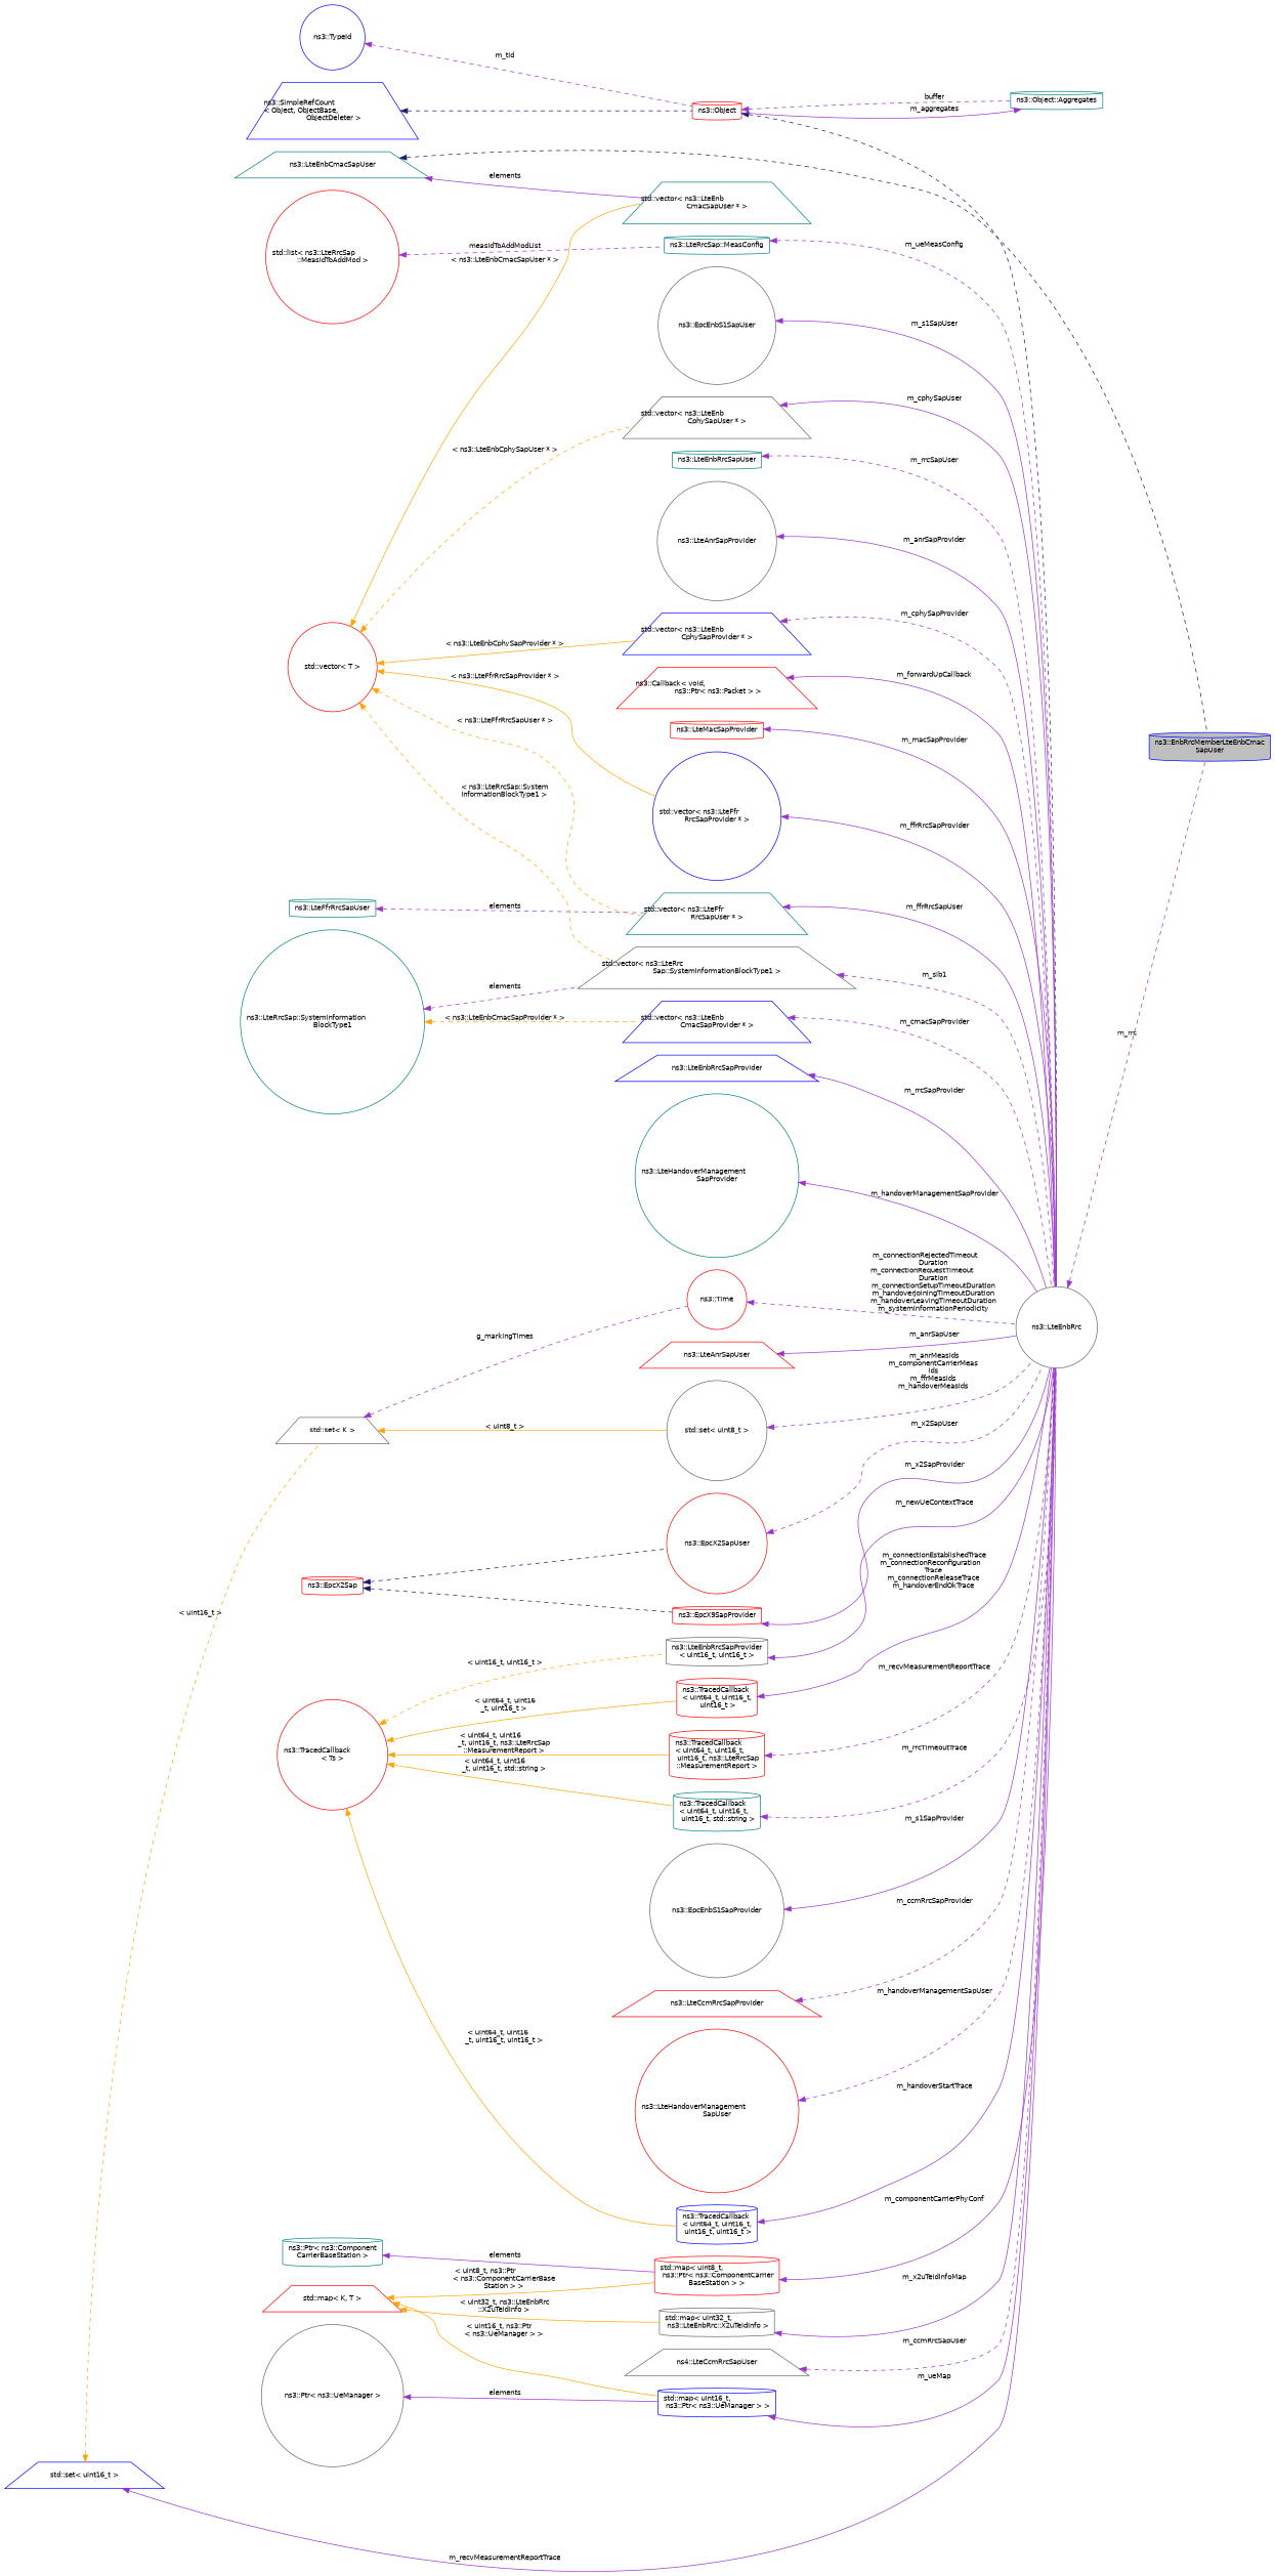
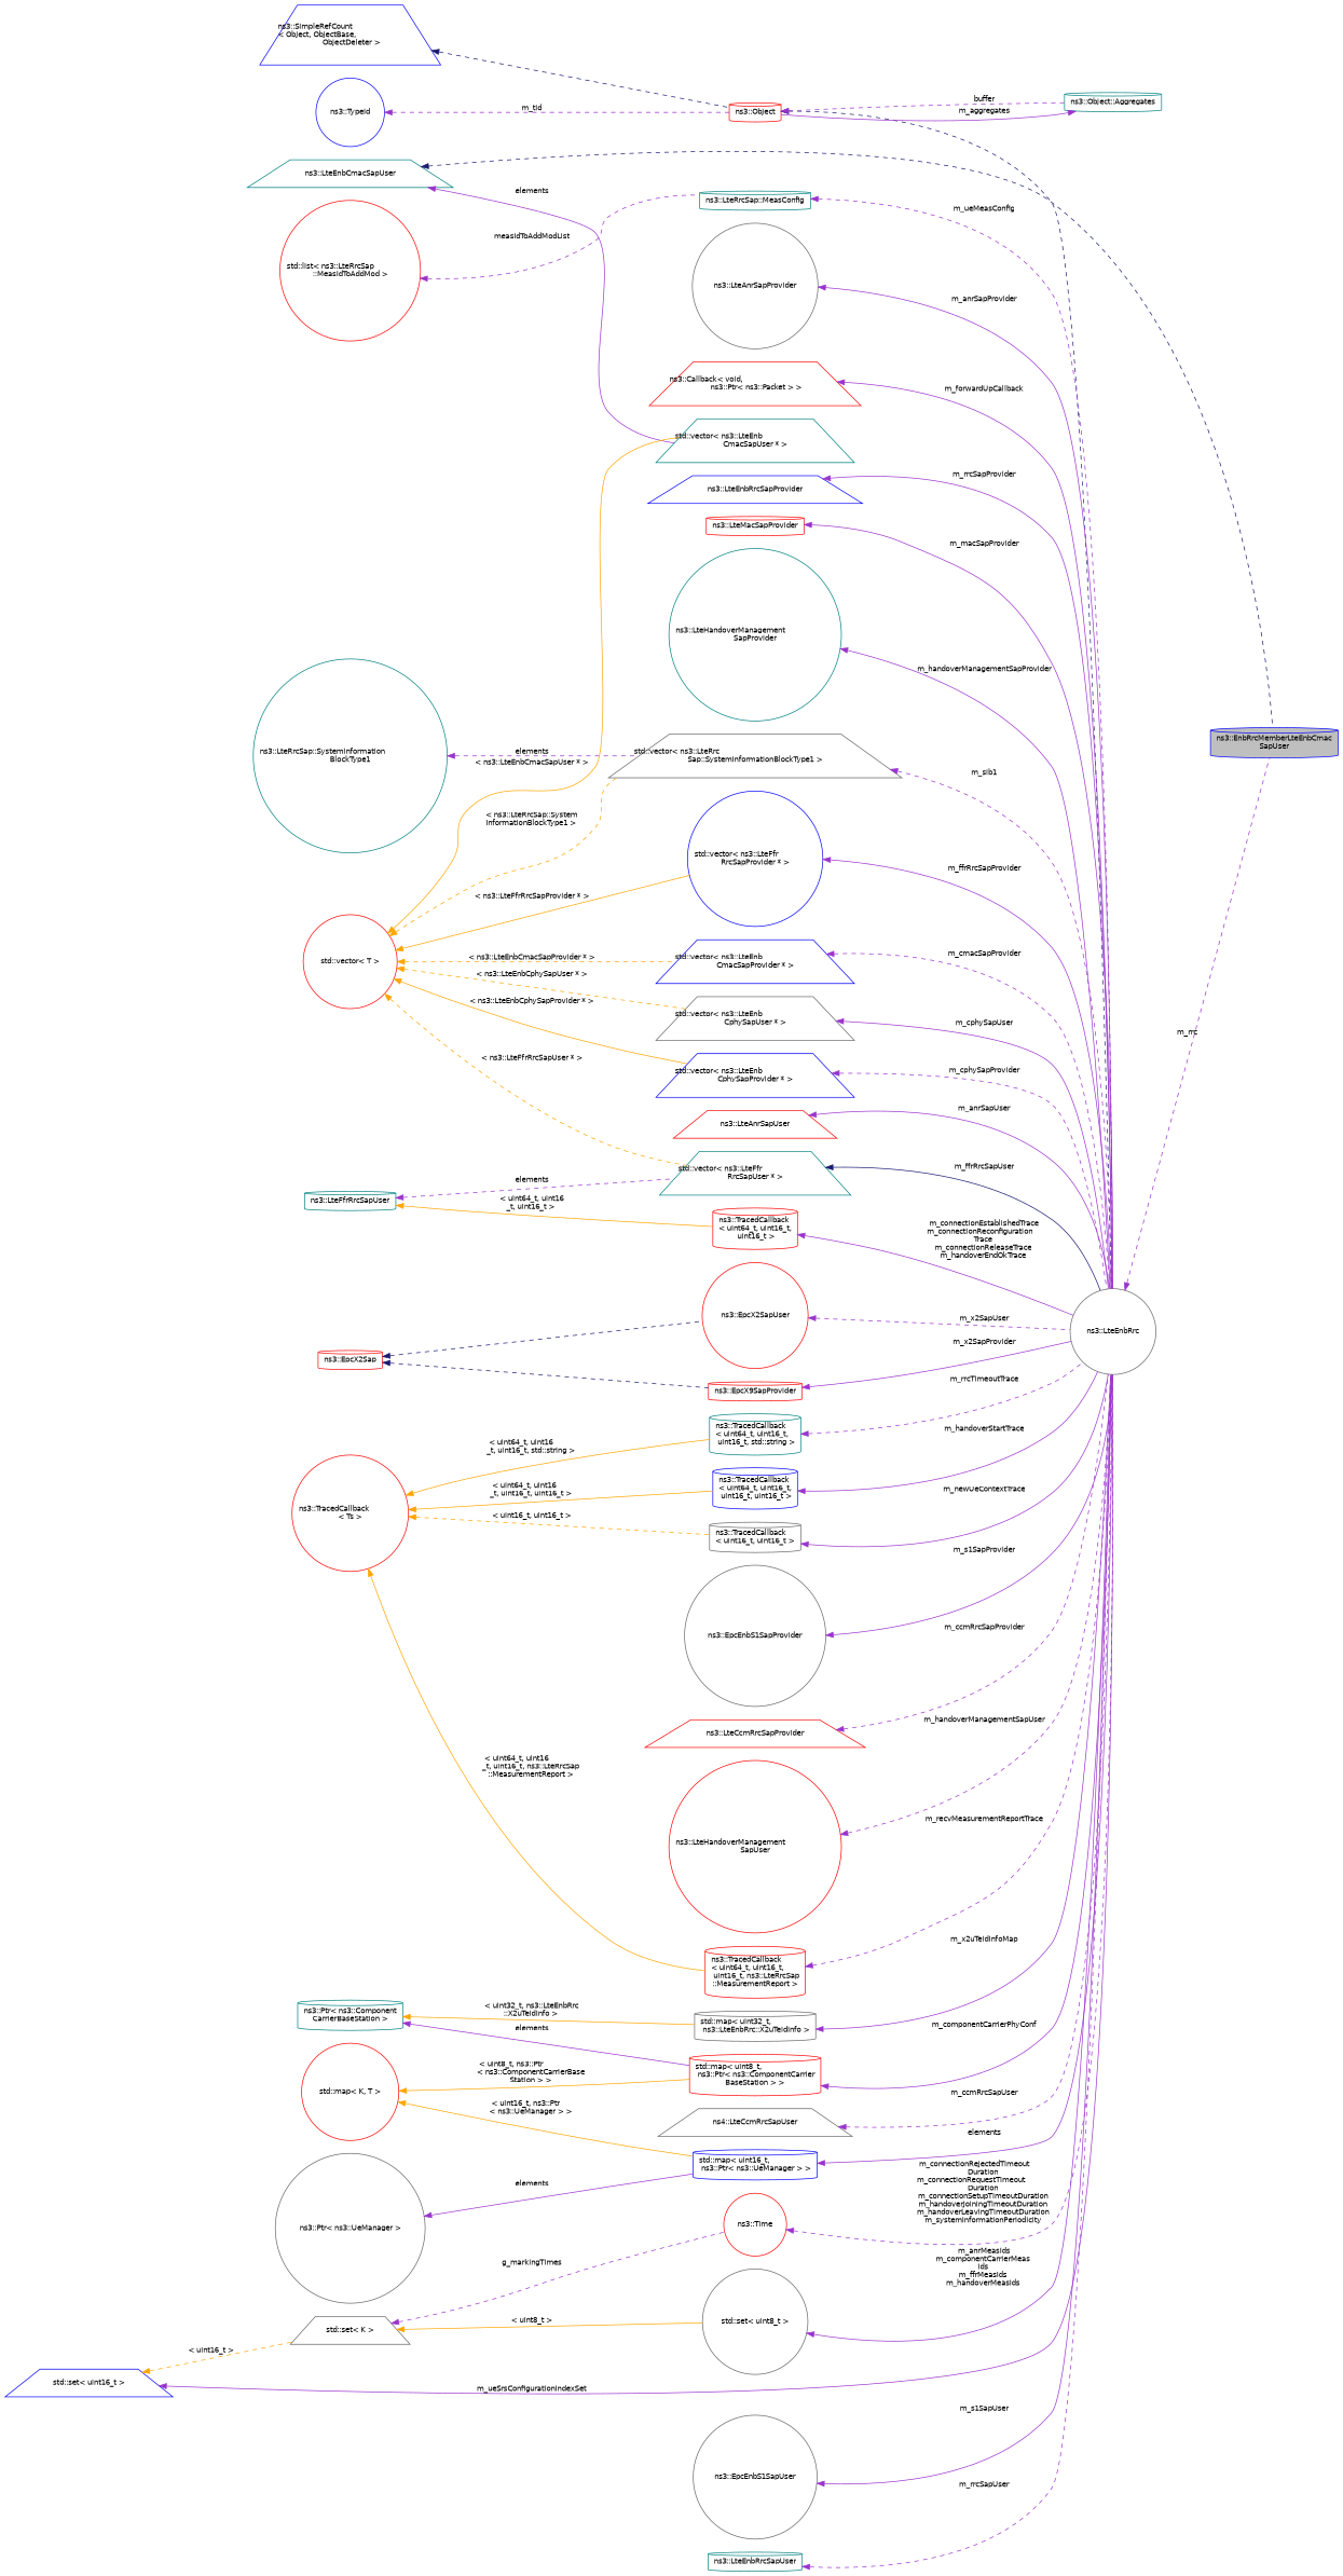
  digraph {
    rankdir=LR
    node [color=red fillcolor=white fontname=Helvetica fontsize=10 shape=cylinder style=filled]
    edge [color=darkorchid3 dir=back fontname=Helvetica fontsize=10 labelfontname=Helvetica labelfontsize=10 style=solid]
    n1 [color=blue fillcolor=grey75 fontcolor=black height=0.2 label="ns3::EnbRrcMemberLteEnbCmac\lSapUser" width=0.4]
    n2 [color=teal height=0.2 label="ns3::LteEnbCmacSapUser" shape=trapezium width=0.4]
    n3 [color=teal height=0.2 label="std::vector\< ns3::LteEnb\lCmacSapUser * \>" shape=trapezium width=0.4]
    n4 [color=gray40 height=0.2 label="ns3::LteEnbRrc" shape=circle width=0.4]
    n5 [height=0.2 label="ns3::Object" width=0.4]
    n6 [color=teal height=0.2 label="ns3::Object::Aggregates" width=0.4]
    n7 [color=blue height=0.2 label="ns3::SimpleRefCount\l\< Object, ObjectBase,\l ObjectDeleter \>" shape=trapezium width=0.4]
    n8 [color=blue height=0.2 label="ns3::TypeId" shape=circle width=0.4]
    n9 [color=gray40 height=0.2 label="std::vector\< ns3::LteRrc\lSap::SystemInformationBlockType1 \>" shape=trapezium width=0.4]
    n10 [color=teal height=0.2 label="ns3::LteRrcSap::SystemInformation\lBlockType1" shape=circle width=0.4]
    n11 [height=0.2 label="std::vector\< T \>" shape=circle width=0.4]
    n12 [color=teal height=0.2 label="std::vector\< ns3::LteFfr\lRrcSapUser * \>" shape=trapezium width=0.4]
    n13 [color=blue height=0.2 label="std::vector\< ns3::LteEnb\lCmacSapProvider * \>" shape=trapezium width=0.4]
    n14 [color=gray40 height=0.2 label="std::vector\< ns3::LteEnb\lCphySapUser * \>" shape=trapezium width=0.4]
    n15 [color=blue height=0.2 label="std::vector\< ns3::LteEnb\lCphySapProvider * \>" shape=trapezium width=0.4]
    n16 [color=blue height=0.2 label="std::vector\< ns3::LteFfr\lRrcSapProvider * \>" shape=circle width=0.4]
    n17 [height=0.2 label="ns3::LteAnrSapUser" shape=trapezium width=0.4]
    n18 [height=0.2 label="ns3::EpcX9SapProvider" width=0.4]
    n19 [height=0.2 label="ns3::EpcX2Sap" width=0.4]
    n20 [height=0.2 label="ns3::EpcX2SapUser" shape=circle width=0.4]
    n21 [height=0.2 label="ns3::TracedCallback\l\< uint64_t, uint16_t,\l uint16_t, ns3::LteRrcSap\l::MeasurementReport \>" width=0.4]
    n22 [height=0.2 label="ns3::TracedCallback\l\< Ts \>" shape=circle width=0.4]
    n23 [color=teal height=0.2 label="ns3::TracedCallback\l\< uint64_t, uint16_t,\l uint16_t, std::string \>" width=0.4]
    n24 [color=blue height=0.2 label="ns3::TracedCallback\l\< uint64_t, uint16_t,\l uint16_t, uint16_t \>" width=0.4]
-   n25 [color=gray40 height=0.2 label="ns3::LteEnbRrcSapProvider\l\< uint16_t, uint16_t \>" width=0.4]
+   n25 [color=gray40 height=0.2 label="ns3::TracedCallback\l\< uint16_t, uint16_t \>" width=0.4]
    n26 [height=0.2 label="ns3::TracedCallback\l\< uint64_t, uint16_t,\l uint16_t \>" width=0.4]
    n27 [color=teal height=0.2 label="ns3::LteFfrRrcSapUser" width=0.4]
    n28 [color=gray40 height=0.2 label="ns3::EpcEnbS1SapProvider" shape=circle width=0.4]
    n29 [height=0.2 label="ns3::LteCcmRrcSapProvider" shape=trapezium width=0.4]
    n30 [height=0.2 label="ns3::LteHandoverManagement\lSapUser" shape=circle width=0.4]
    n31 [height=0.2 label="std::map\< uint8_t,\l ns3::Ptr\< ns3::ComponentCarrier\lBaseStation \> \>" width=0.4]
    n32 [color=teal height=0.2 label="ns3::Ptr\< ns3::Component\lCarrierBaseStation \>" width=0.4]
-   n33 [height=0.2 label="std::map\< K, T \>" shape=trapezium width=0.4]
+   n33 [height=0.2 label="std::map\< K, T \>" shape=circle width=0.4]
    n34 [color=blue height=0.2 label="std::map\< uint16_t,\l ns3::Ptr\< ns3::UeManager \> \>" width=0.4]
    n35 [color=gray40 height=0.2 label="std::map\< uint32_t,\l ns3::LteEnbRrc::X2uTeidInfo \>" width=0.4]
    n36 [color=gray40 height=0.2 label="ns3::Ptr\< ns3::UeManager \>" shape=circle width=0.4]
    n37 [color=gray40 height=0.2 label="ns4::LteCcmRrcSapUser" shape=trapezium width=0.4]
    n38 [height=0.2 label="ns3::Time" shape=circle width=0.4]
    n39 [color=gray40 height=0.2 label="std::set\< K \>" shape=trapezium width=0.4]
    n40 [color=gray40 height=0.2 label="std::set\< uint8_t \>" shape=circle width=0.4]
    n41 [color=blue height=0.2 label="std::set\< uint16_t \>" shape=trapezium width=0.4]
    n42 [color=teal height=0.2 label="ns3::LteRrcSap::MeasConfig" width=0.4]
    n43 [height=0.2 label="std::list\< ns3::LteRrcSap\l::MeasIdToAddMod \>" shape=circle width=0.4]
    n44 [color=gray40 height=0.2 label="ns3::EpcEnbS1SapUser" shape=circle width=0.4]
    n45 [color=teal height=0.2 label="ns3::LteEnbRrcSapUser" width=0.4]
    n46 [color=gray40 height=0.2 label="ns3::LteAnrSapProvider" shape=circle width=0.4]
    n47 [height=0.2 label="ns3::Callback\< void,\l ns3::Ptr\< ns3::Packet \> \>" shape=trapezium width=0.4]
    n48 [height=0.2 label="ns3::LteMacSapProvider" width=0.4]
    n49 [color=blue height=0.2 label="ns3::LteEnbRrcSapProvider" shape=trapezium width=0.4]
    n50 [color=teal height=0.2 label="ns3::LteHandoverManagement\lSapProvider" shape=circle width=0.4]
    n2 -> n1 [color=midnightblue style=dashed]
    n2 -> n3 [label=" elements"]
    n4 -> n1 [label=" m_rrc" style=dashed]
    n5 -> n4 [color=midnightblue style=dashed]
    n5 -> n6 [label=" buffer" style=dashed]
    n6 -> n5 [label=" m_aggregates"]
    n7 -> n5 [color=midnightblue style=dashed]
    n8 -> n5 [label=" m_tid" style=dashed]
    n9 -> n4 [label=" m_sib1" style=dashed]
    n10 -> n9 [label=" elements" style=dashed]
    n11 -> n3 [color=orange label=" \< ns3::LteEnbCmacSapUser * \>"]
    n11 -> n9 [color=orange label=" \< ns3::LteRrcSap::System\lInformationBlockType1 \>" style=dashed]
    n11 -> n12 [color=orange label=" \< ns3::LteFfrRrcSapUser * \>" style=dashed]
-   n10 -> n13 [color=orange label=" \< ns3::LteEnbCmacSapProvider * \>" style=dashed]
+   n11 -> n13 [color=orange label=" \< ns3::LteEnbCmacSapProvider * \>" style=dashed]
    n11 -> n14 [color=orange label=" \< ns3::LteEnbCphySapUser * \>" style=dashed]
    n11 -> n15 [color=orange label=" \< ns3::LteEnbCphySapProvider * \>"]
    n11 -> n16 [color=orange label=" \< ns3::LteFfrRrcSapProvider * \>"]
-   n12 -> n4 [label=" m_ffrRrcSapUser"]
+   n12 -> n4 [color=midnightblue label=" m_ffrRrcSapUser"]
    n13 -> n4 [label=" m_cmacSapProvider" style=dashed]
    n14 -> n4 [label=" m_cphySapUser"]
    n15 -> n4 [label=" m_cphySapProvider" style=dashed]
    n16 -> n4 [label=" m_ffrRrcSapProvider"]
    n17 -> n4 [label=" m_anrSapUser"]
    n18 -> n4 [label=" m_x2SapProvider"]
    n19 -> n18 [color=midnightblue style=dashed]
    n19 -> n20 [color=midnightblue style=dashed]
    n20 -> n4 [label=" m_x2SapUser" style=dashed]
    n21 -> n4 [label=" m_recvMeasurementReportTrace" style=dashed]
    n22 -> n21 [color=orange label=" \< uint64_t, uint16\l_t, uint16_t, ns3::LteRrcSap\l::MeasurementReport \>"]
    n22 -> n23 [color=orange label=" \< uint64_t, uint16\l_t, uint16_t, std::string \>"]
    n22 -> n24 [color=orange label=" \< uint64_t, uint16\l_t, uint16_t, uint16_t \>"]
    n22 -> n25 [color=orange label=" \< uint16_t, uint16_t \>" style=dashed]
-   n22 -> n26 [color=orange label=" \< uint64_t, uint16\l_t, uint16_t \>"]
+   n27 -> n26 [color=orange label=" \< uint64_t, uint16\l_t, uint16_t \>"]
    n23 -> n4 [label=" m_rrcTimeoutTrace" style=dashed]
    n24 -> n4 [label=" m_handoverStartTrace"]
    n25 -> n4 [label=" m_newUeContextTrace"]
    n26 -> n4 [label=" m_connectionEstablishedTrace\nm_connectionReconfiguration\lTrace\nm_connectionReleaseTrace\nm_handoverEndOkTrace"]
    n27 -> n12 [label=" elements" style=dashed]
    n28 -> n4 [label=" m_s1SapProvider"]
    n29 -> n4 [label=" m_ccmRrcSapProvider" style=dashed]
    n30 -> n4 [label=" m_handoverManagementSapUser" style=dashed]
    n31 -> n4 [label=" m_componentCarrierPhyConf"]
    n32 -> n31 [label=" elements"]
    n33 -> n31 [color=orange label=" \< uint8_t, ns3::Ptr\l\< ns3::ComponentCarrierBase\lStation \> \>"]
    n33 -> n34 [color=orange label=" \< uint16_t, ns3::Ptr\l\< ns3::UeManager \> \>"]
-   n33 -> n35 [color=orange label=" \< uint32_t, ns3::LteEnbRrc\l::X2uTeidInfo \>"]
-   n34 -> n4 [label=" m_ueMap"]
+   n32 -> n35 [color=orange label=" \< uint32_t, ns3::LteEnbRrc\l::X2uTeidInfo \>"]
+   n34 -> n4 [label=" elements"]
    n35 -> n4 [label=" m_x2uTeidInfoMap"]
    n36 -> n34 [label=" elements"]
    n37 -> n4 [label=" m_ccmRrcSapUser" style=dashed]
    n38 -> n4 [label=" m_connectionRejectedTimeout\lDuration\nm_connectionRequestTimeout\lDuration\nm_connectionSetupTimeoutDuration\nm_handoverJoiningTimeoutDuration\nm_handoverLeavingTimeoutDuration\nm_systemInformationPeriodicity" style=dashed]
    n39 -> n38 [label=" g_markingTimes" style=dashed]
    n39 -> n40 [color=orange label=" \< uint8_t \>"]
-   n40 -> n4 [label=" m_anrMeasIds\nm_componentCarrierMeas\lIds\nm_ffrMeasIds\nm_handoverMeasIds" style=dashed]
-   n41 -> n4 [label=" m_recvMeasurementReportTrace"]
+   n40 -> n4 [label=" m_anrMeasIds\nm_componentCarrierMeas\lIds\nm_ffrMeasIds\nm_handoverMeasIds"]
+   n41 -> n4 [label=" m_ueSrsConfigurationIndexSet"]
    n41 -> n39 [color=orange label=" \< uint16_t \>" style=dashed]
    n42 -> n4 [label=" m_ueMeasConfig" style=dashed]
    n43 -> n42 [label=" measIdToAddModList" style=dashed]
    n44 -> n4 [label=" m_s1SapUser"]
    n45 -> n4 [label=" m_rrcSapUser" style=dashed]
    n46 -> n4 [label=" m_anrSapProvider"]
    n47 -> n4 [label=" m_forwardUpCallback"]
    n48 -> n4 [label=" m_macSapProvider"]
    n49 -> n4 [label=" m_rrcSapProvider"]
    n50 -> n4 [label=" m_handoverManagementSapProvider"]
  }
